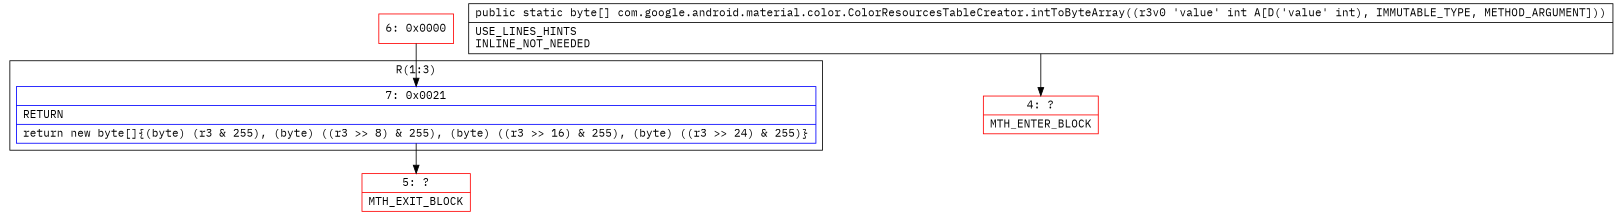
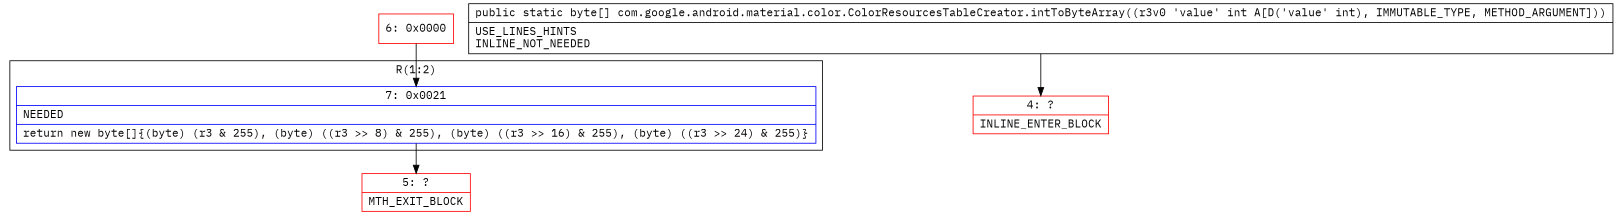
  digraph {
    fontname="IBM Plex Mono"
    node [color=red fontname="IBM Plex Mono" shape=record]
    edge [fontname="IBM Plex Mono"]
-   n1 [color=blue label="{7\:\ 0x0021|RETURN\l|return new byte[]\{(byte) (r3 & 255), (byte) ((r3 \>\> 8) & 255), (byte) ((r3 \>\> 16) & 255), (byte) ((r3 \>\> 24) & 255)\}\l}"]
+   n1 [color=blue label="{7\:\ 0x0021|NEEDED\l|return new byte[]\{(byte) (r3 & 255), (byte) ((r3 \>\> 8) & 255), (byte) ((r3 \>\> 16) & 255), (byte) ((r3 \>\> 24) & 255)\}\l}"]
    n2 [label="{5\:\ ?|MTH_EXIT_BLOCK\l}"]
-   n3 [label="{4\:\ ?|MTH_ENTER_BLOCK\l}"]
+   n3 [label="{4\:\ ?|INLINE_ENTER_BLOCK\l}"]
    n4 [label="{6\:\ 0x0000}"]
    n5 [label="{public static byte[] com.google.android.material.color.ColorResourcesTableCreator.intToByteArray((r3v0 'value' int A[D('value' int), IMMUTABLE_TYPE, METHOD_ARGUMENT]))  | USE_LINES_HINTS\lINLINE_NOT_NEEDED\l}" color=""]
    subgraph cluster_1 {
-     label="R(1:3)"
+     label="R(1:2)"
      n1
    }
    n1 -> n2
    n4 -> n1
    n5 -> n3
  }
